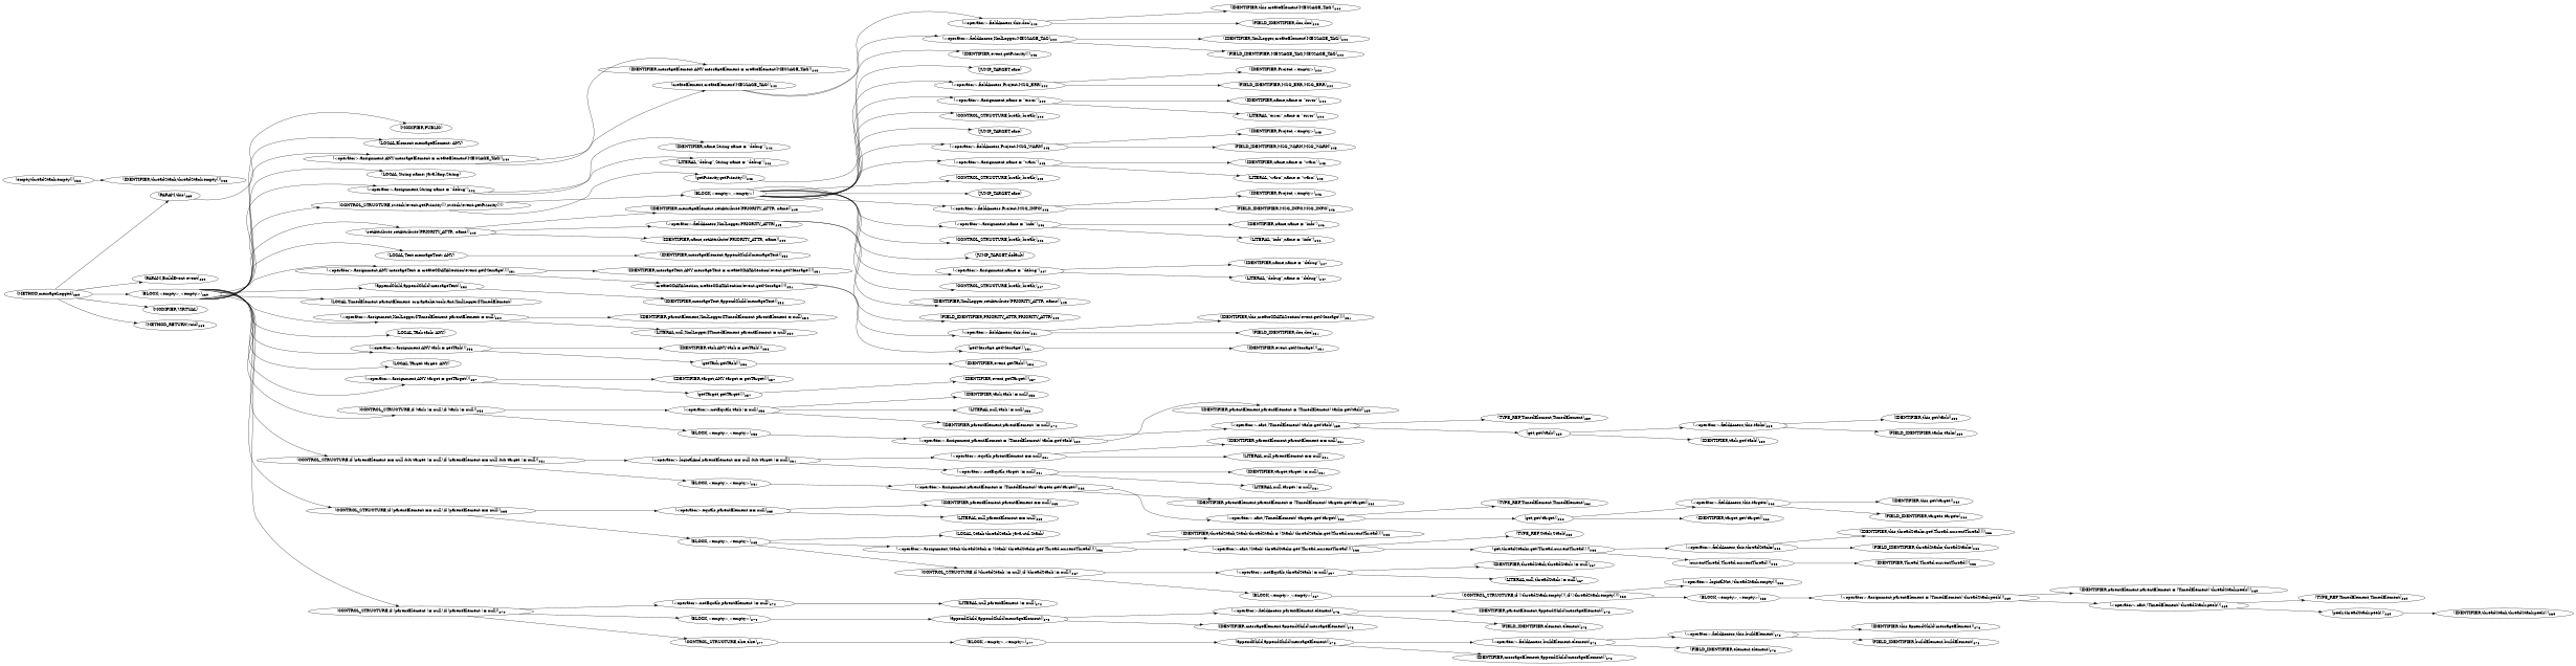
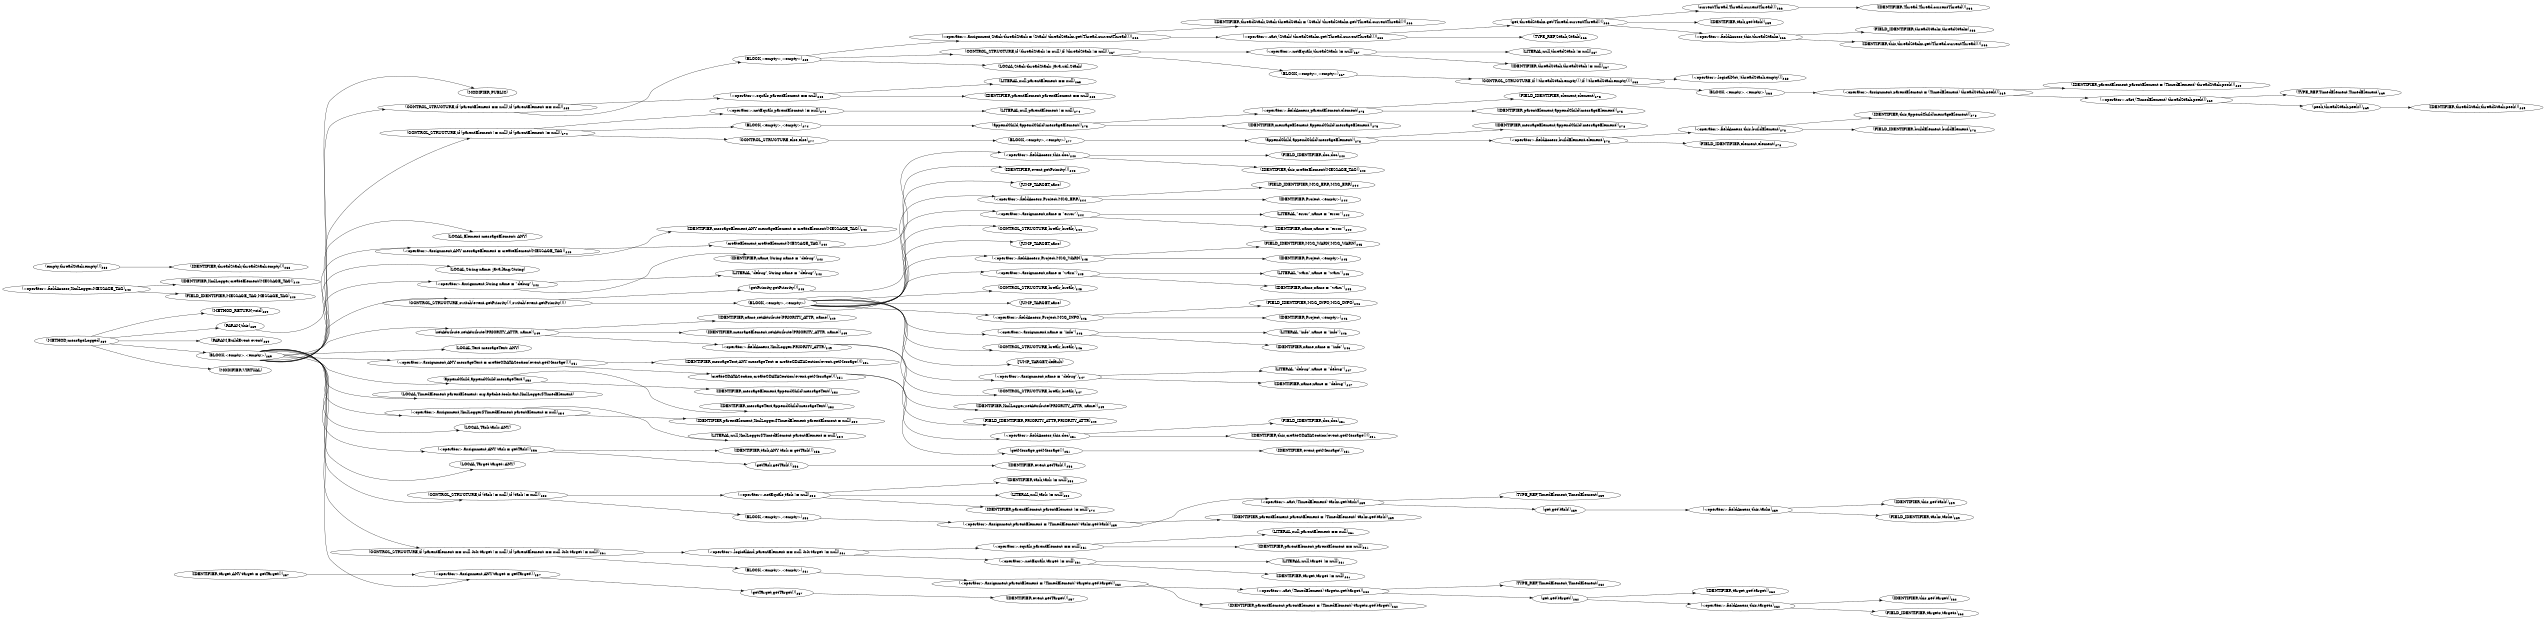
  digraph {
    rankdir=LR
    n1 [label=<(METHOD,messageLogged)<SUB>239</SUB>>]
    n2 [label=<(PARAM,this)<SUB>239</SUB>>]
    n3 [label=<(PARAM,BuildEvent event)<SUB>239</SUB>>]
    n4 [label=<(BLOCK,&lt;empty&gt;,&lt;empty&gt;)<SUB>239</SUB>>]
    n5 [label=<(MODIFIER,VIRTUAL)>]
    n6 [label=<(METHOD_RETURN,void)<SUB>239</SUB>>]
    n7 [label=<(MODIFIER,PUBLIC)>]
    n8 [label=<(LOCAL,Element messageElement: ANY)>]
    n9 [label=<(&lt;operator&gt;.assignment,ANY messageElement = createElement(MESSAGE_TAG))<SUB>240</SUB>>]
    n10 [label=<(LOCAL,String name: java.lang.String)>]
    n11 [label=<(&lt;operator&gt;.assignment,String name = &quot;debug&quot;)<SUB>242</SUB>>]
    n12 [label=<(CONTROL_STRUCTURE,switch(event.getPriority()),switch(event.getPriority()))>]
    n13 [label=<(setAttribute,setAttribute(PRIORITY_ATTR, name))<SUB>249</SUB>>]
    n14 [label=<(LOCAL,Text messageText: ANY)>]
    n15 [label=<(&lt;operator&gt;.assignment,ANY messageText = createCDATASection(event.getMessage()))<SUB>251</SUB>>]
    n16 [label=<(appendChild,appendChild(messageText))<SUB>252</SUB>>]
    n17 [label=<(LOCAL,TimedElement parentElement: org.apache.tools.ant.XmlLogger$TimedElement)>]
    n18 [label=<(&lt;operator&gt;.assignment,XmlLogger$TimedElement parentElement = null)<SUB>254</SUB>>]
    n19 [label=<(LOCAL,Task task: ANY)>]
    n20 [label=<(&lt;operator&gt;.assignment,ANY task = getTask())<SUB>256</SUB>>]
    n21 [label=<(LOCAL,Target target: ANY)>]
    n22 [label=<(&lt;operator&gt;.assignment,ANY target = getTarget())<SUB>257</SUB>>]
    n23 [label=<(CONTROL_STRUCTURE,if (task != null),if (task != null))<SUB>258</SUB>>]
    n24 [label=<(CONTROL_STRUCTURE,if (parentElement == null &amp;&amp; target != null),if (parentElement == null &amp;&amp; target != null))<SUB>261</SUB>>]
    n25 [label=<(CONTROL_STRUCTURE,if (parentElement == null),if (parentElement == null))<SUB>265</SUB>>]
    n26 [label=<(CONTROL_STRUCTURE,if (parentElement != null),if (parentElement != null))<SUB>274</SUB>>]
    n27 [label=<(IDENTIFIER,messageElement,ANY messageElement = createElement(MESSAGE_TAG))<SUB>240</SUB>>]
    n28 [label=<(createElement,createElement(MESSAGE_TAG))<SUB>240</SUB>>]
    n29 [label=<(IDENTIFIER,name,String name = &quot;debug&quot;)<SUB>242</SUB>>]
    n30 [label=<(LITERAL,&quot;debug&quot;,String name = &quot;debug&quot;)<SUB>242</SUB>>]
    n31 [label=<(getPriority,getPriority())<SUB>243</SUB>>]
    n32 [label=<(BLOCK,&lt;empty&gt;,&lt;empty&gt;)>]
    n33 [label=<(IDENTIFIER,messageElement,setAttribute(PRIORITY_ATTR, name))<SUB>249</SUB>>]
    n34 [label=<(&lt;operator&gt;.fieldAccess,XmlLogger.PRIORITY_ATTR)<SUB>249</SUB>>]
    n35 [label=<(IDENTIFIER,name,setAttribute(PRIORITY_ATTR, name))<SUB>249</SUB>>]
    n36 [label=<(IDENTIFIER,messageText,ANY messageText = createCDATASection(event.getMessage()))<SUB>251</SUB>>]
    n37 [label=<(createCDATASection,createCDATASection(event.getMessage()))<SUB>251</SUB>>]
    n38 [label=<(IDENTIFIER,messageElement,appendChild(messageText))<SUB>252</SUB>>]
    n39 [label=<(IDENTIFIER,messageText,appendChild(messageText))<SUB>252</SUB>>]
    n40 [label=<(IDENTIFIER,parentElement,XmlLogger$TimedElement parentElement = null)<SUB>254</SUB>>]
    n41 [label=<(LITERAL,null,XmlLogger$TimedElement parentElement = null)<SUB>254</SUB>>]
    n42 [label=<(IDENTIFIER,task,ANY task = getTask())<SUB>256</SUB>>]
    n43 [label=<(getTask,getTask())<SUB>256</SUB>>]
    n44 [label=<(IDENTIFIER,target,ANY target = getTarget())<SUB>257</SUB>>]
    n45 [label=<(getTarget,getTarget())<SUB>257</SUB>>]
    n46 [label=<(&lt;operator&gt;.notEquals,task != null)<SUB>258</SUB>>]
    n47 [label=<(BLOCK,&lt;empty&gt;,&lt;empty&gt;)<SUB>258</SUB>>]
    n48 [label=<(&lt;operator&gt;.logicalAnd,parentElement == null &amp;&amp; target != null)<SUB>261</SUB>>]
    n49 [label=<(BLOCK,&lt;empty&gt;,&lt;empty&gt;)<SUB>261</SUB>>]
    n50 [label=<(&lt;operator&gt;.equals,parentElement == null)<SUB>265</SUB>>]
    n51 [label=<(BLOCK,&lt;empty&gt;,&lt;empty&gt;)<SUB>265</SUB>>]
    n52 [label=<(&lt;operator&gt;.notEquals,parentElement != null)<SUB>274</SUB>>]
    n53 [label=<(BLOCK,&lt;empty&gt;,&lt;empty&gt;)<SUB>274</SUB>>]
    n54 [label=<(CONTROL_STRUCTURE,else,else)<SUB>277</SUB>>]
    n55 [label=<(&lt;operator&gt;.fieldAccess,this.doc)<SUB>240</SUB>>]
    n56 [label=<(&lt;operator&gt;.fieldAccess,XmlLogger.MESSAGE_TAG)<SUB>240</SUB>>]
    n57 [label=<(IDENTIFIER,this,createElement(MESSAGE_TAG))<SUB>240</SUB>>]
    n58 [label=<(FIELD_IDENTIFIER,doc,doc)<SUB>240</SUB>>]
    n59 [label=<(IDENTIFIER,XmlLogger,createElement(MESSAGE_TAG))<SUB>240</SUB>>]
    n60 [label=<(FIELD_IDENTIFIER,MESSAGE_TAG,MESSAGE_TAG)<SUB>240</SUB>>]
    n61 [label=<(IDENTIFIER,event,getPriority())<SUB>243</SUB>>]
    n62 [label=<(JUMP_TARGET,case)>]
    n63 [label=<(&lt;operator&gt;.fieldAccess,Project.MSG_ERR)<SUB>244</SUB>>]
    n64 [label=<(&lt;operator&gt;.assignment,name = &quot;error&quot;)<SUB>244</SUB>>]
    n65 [label=<(CONTROL_STRUCTURE,break;,break;)<SUB>244</SUB>>]
    n66 [label=<(JUMP_TARGET,case)>]
    n67 [label=<(&lt;operator&gt;.fieldAccess,Project.MSG_WARN)<SUB>245</SUB>>]
    n68 [label=<(&lt;operator&gt;.assignment,name = &quot;warn&quot;)<SUB>245</SUB>>]
    n69 [label=<(CONTROL_STRUCTURE,break;,break;)<SUB>245</SUB>>]
    n70 [label=<(JUMP_TARGET,case)>]
    n71 [label=<(&lt;operator&gt;.fieldAccess,Project.MSG_INFO)<SUB>246</SUB>>]
    n72 [label=<(&lt;operator&gt;.assignment,name = &quot;info&quot;)<SUB>246</SUB>>]
    n73 [label=<(CONTROL_STRUCTURE,break;,break;)<SUB>246</SUB>>]
    n74 [label=<(JUMP_TARGET,default)>]
    n75 [label=<(&lt;operator&gt;.assignment,name = &quot;debug&quot;)<SUB>247</SUB>>]
    n76 [label=<(CONTROL_STRUCTURE,break;,break;)<SUB>247</SUB>>]
    n77 [label=<(IDENTIFIER,Project,&lt;empty&gt;)<SUB>244</SUB>>]
    n78 [label=<(FIELD_IDENTIFIER,MSG_ERR,MSG_ERR)<SUB>244</SUB>>]
    n79 [label=<(IDENTIFIER,name,name = &quot;error&quot;)<SUB>244</SUB>>]
    n80 [label=<(LITERAL,&quot;error&quot;,name = &quot;error&quot;)<SUB>244</SUB>>]
    n81 [label=<(IDENTIFIER,Project,&lt;empty&gt;)<SUB>245</SUB>>]
    n82 [label=<(FIELD_IDENTIFIER,MSG_WARN,MSG_WARN)<SUB>245</SUB>>]
    n83 [label=<(IDENTIFIER,name,name = &quot;warn&quot;)<SUB>245</SUB>>]
    n84 [label=<(LITERAL,&quot;warn&quot;,name = &quot;warn&quot;)<SUB>245</SUB>>]
    n85 [label=<(IDENTIFIER,Project,&lt;empty&gt;)<SUB>246</SUB>>]
    n86 [label=<(FIELD_IDENTIFIER,MSG_INFO,MSG_INFO)<SUB>246</SUB>>]
    n87 [label=<(IDENTIFIER,name,name = &quot;info&quot;)<SUB>246</SUB>>]
    n88 [label=<(LITERAL,&quot;info&quot;,name = &quot;info&quot;)<SUB>246</SUB>>]
    n89 [label=<(IDENTIFIER,name,name = &quot;debug&quot;)<SUB>247</SUB>>]
    n90 [label=<(LITERAL,&quot;debug&quot;,name = &quot;debug&quot;)<SUB>247</SUB>>]
    n91 [label=<(IDENTIFIER,XmlLogger,setAttribute(PRIORITY_ATTR, name))<SUB>249</SUB>>]
    n92 [label=<(FIELD_IDENTIFIER,PRIORITY_ATTR,PRIORITY_ATTR)<SUB>249</SUB>>]
    n93 [label=<(&lt;operator&gt;.fieldAccess,this.doc)<SUB>251</SUB>>]
    n94 [label=<(getMessage,getMessage())<SUB>251</SUB>>]
    n95 [label=<(IDENTIFIER,this,createCDATASection(event.getMessage()))<SUB>251</SUB>>]
    n96 [label=<(FIELD_IDENTIFIER,doc,doc)<SUB>251</SUB>>]
    n97 [label=<(IDENTIFIER,event,getMessage())<SUB>251</SUB>>]
    n98 [label=<(IDENTIFIER,event,getTask())<SUB>256</SUB>>]
    n99 [label=<(IDENTIFIER,event,getTarget())<SUB>257</SUB>>]
    n100 [label=<(IDENTIFIER,task,task != null)<SUB>258</SUB>>]
    n101 [label=<(LITERAL,null,task != null)<SUB>258</SUB>>]
    n102 [label=<(IDENTIFIER,parentElement,parentElement != null)<SUB>274</SUB>>]
    n103 [label=<(&lt;operator&gt;.assignment,parentElement = (TimedElement) tasks.get(task))<SUB>259</SUB>>]
    n104 [label=<(IDENTIFIER,parentElement,parentElement = (TimedElement) tasks.get(task))<SUB>259</SUB>>]
    n105 [label=<(&lt;operator&gt;.cast,(TimedElement) tasks.get(task))<SUB>259</SUB>>]
    n106 [label=<(TYPE_REF,TimedElement,TimedElement)<SUB>259</SUB>>]
    n107 [label=<(get,get(task))<SUB>259</SUB>>]
    n108 [label=<(&lt;operator&gt;.fieldAccess,this.tasks)<SUB>259</SUB>>]
    n109 [label=<(IDENTIFIER,task,get(task))<SUB>259</SUB>>]
    n110 [label=<(IDENTIFIER,this,get(task))<SUB>259</SUB>>]
    n111 [label=<(FIELD_IDENTIFIER,tasks,tasks)<SUB>259</SUB>>]
    n112 [label=<(&lt;operator&gt;.equals,parentElement == null)<SUB>261</SUB>>]
    n113 [label=<(&lt;operator&gt;.notEquals,target != null)<SUB>261</SUB>>]
    n114 [label=<(&lt;operator&gt;.assignment,parentElement = (TimedElement) targets.get(target))<SUB>262</SUB>>]
    n115 [label=<(IDENTIFIER,parentElement,parentElement == null)<SUB>261</SUB>>]
    n116 [label=<(LITERAL,null,parentElement == null)<SUB>261</SUB>>]
    n117 [label=<(IDENTIFIER,target,target != null)<SUB>261</SUB>>]
    n118 [label=<(LITERAL,null,target != null)<SUB>261</SUB>>]
    n119 [label=<(IDENTIFIER,parentElement,parentElement = (TimedElement) targets.get(target))<SUB>262</SUB>>]
    n120 [label=<(&lt;operator&gt;.cast,(TimedElement) targets.get(target))<SUB>262</SUB>>]
    n121 [label=<(TYPE_REF,TimedElement,TimedElement)<SUB>262</SUB>>]
    n122 [label=<(get,get(target))<SUB>262</SUB>>]
    n123 [label=<(&lt;operator&gt;.fieldAccess,this.targets)<SUB>262</SUB>>]
    n124 [label=<(IDENTIFIER,target,get(target))<SUB>262</SUB>>]
    n125 [label=<(IDENTIFIER,this,get(target))<SUB>262</SUB>>]
    n126 [label=<(FIELD_IDENTIFIER,targets,targets)<SUB>262</SUB>>]
    n127 [label=<(IDENTIFIER,parentElement,parentElement == null)<SUB>265</SUB>>]
    n128 [label=<(LITERAL,null,parentElement == null)<SUB>265</SUB>>]
    n129 [label=<(LOCAL,Stack threadStack: java.util.Stack)>]
    n130 [label=<(&lt;operator&gt;.assignment,Stack threadStack = (Stack) threadStacks.get(Thread.currentThread()))<SUB>266</SUB>>]
    n131 [label=<(CONTROL_STRUCTURE,if (threadStack != null),if (threadStack != null))<SUB>267</SUB>>]
    n132 [label=<(IDENTIFIER,threadStack,Stack threadStack = (Stack) threadStacks.get(Thread.currentThread()))<SUB>266</SUB>>]
    n133 [label=<(&lt;operator&gt;.cast,(Stack) threadStacks.get(Thread.currentThread()))<SUB>266</SUB>>]
-   n134 [label=<(&lt;operator&gt;.notEquals,threadStack != null)<SUB>297</SUB>>]
+   n134 [label=<(&lt;operator&gt;.notEquals,threadStack != null)<SUB>267</SUB>>]
    n135 [label=<(BLOCK,&lt;empty&gt;,&lt;empty&gt;)<SUB>267</SUB>>]
    n136 [label=<(TYPE_REF,Stack,Stack)<SUB>266</SUB>>]
    n137 [label=<(get,threadStacks.get(Thread.currentThread()))<SUB>266</SUB>>]
    n138 [label=<(&lt;operator&gt;.fieldAccess,this.threadStacks)<SUB>266</SUB>>]
    n139 [label=<(currentThread,Thread.currentThread())<SUB>266</SUB>>]
    n140 [label=<(IDENTIFIER,this,threadStacks.get(Thread.currentThread()))<SUB>266</SUB>>]
    n141 [label=<(FIELD_IDENTIFIER,threadStacks,threadStacks)<SUB>266</SUB>>]
    n142 [label=<(IDENTIFIER,Thread,Thread.currentThread())<SUB>266</SUB>>]
    n143 [label=<(IDENTIFIER,threadStack,threadStack != null)<SUB>267</SUB>>]
    n144 [label=<(LITERAL,null,threadStack != null)<SUB>267</SUB>>]
    n145 [label=<(CONTROL_STRUCTURE,if (!threadStack.empty()),if (!threadStack.empty()))<SUB>268</SUB>>]
    n146 [label=<(&lt;operator&gt;.logicalNot,!threadStack.empty())<SUB>268</SUB>>]
    n147 [label=<(BLOCK,&lt;empty&gt;,&lt;empty&gt;)<SUB>268</SUB>>]
    n148 [label=<(&lt;operator&gt;.assignment,parentElement = (TimedElement) threadStack.peek())<SUB>269</SUB>>]
    n149 [label=<(empty,threadStack.empty())<SUB>268</SUB>>]
    n150 [label=<(IDENTIFIER,threadStack,threadStack.empty())<SUB>268</SUB>>]
    n151 [label=<(IDENTIFIER,parentElement,parentElement = (TimedElement) threadStack.peek())<SUB>269</SUB>>]
    n152 [label=<(&lt;operator&gt;.cast,(TimedElement) threadStack.peek())<SUB>269</SUB>>]
    n153 [label=<(TYPE_REF,TimedElement,TimedElement)<SUB>269</SUB>>]
    n154 [label=<(peek,threadStack.peek())<SUB>269</SUB>>]
    n155 [label=<(IDENTIFIER,threadStack,threadStack.peek())<SUB>269</SUB>>]
    n156 [label=<(LITERAL,null,parentElement != null)<SUB>274</SUB>>]
    n157 [label=<(appendChild,appendChild(messageElement))<SUB>275</SUB>>]
    n158 [label=<(BLOCK,&lt;empty&gt;,&lt;empty&gt;)<SUB>277</SUB>>]
    n159 [label=<(&lt;operator&gt;.fieldAccess,parentElement.element)<SUB>275</SUB>>]
    n160 [label=<(IDENTIFIER,messageElement,appendChild(messageElement))<SUB>275</SUB>>]
    n161 [label=<(IDENTIFIER,parentElement,appendChild(messageElement))<SUB>275</SUB>>]
    n162 [label=<(FIELD_IDENTIFIER,element,element)<SUB>275</SUB>>]
    n163 [label=<(appendChild,appendChild(messageElement))<SUB>278</SUB>>]
    n164 [label=<(&lt;operator&gt;.fieldAccess,buildElement.element)<SUB>578</SUB>>]
    n165 [label=<(IDENTIFIER,messageElement,appendChild(messageElement))<SUB>278</SUB>>]
    n166 [label=<(&lt;operator&gt;.fieldAccess,this.buildElement)<SUB>278</SUB>>]
    n167 [label=<(FIELD_IDENTIFIER,element,element)<SUB>278</SUB>>]
    n168 [label=<(IDENTIFIER,this,appendChild(messageElement))<SUB>278</SUB>>]
    n169 [label=<(FIELD_IDENTIFIER,buildElement,buildElement)<SUB>278</SUB>>]
    n1 -> n2
    n1 -> n3
    n1 -> n4
    n1 -> n5
    n1 -> n6
    n2 -> n7
    n4 -> n8
    n4 -> n9
    n4 -> n10
    n4 -> n11
    n4 -> n12
    n4 -> n13
    n4 -> n14
    n4 -> n15
    n4 -> n16
    n4 -> n17
    n4 -> n18
    n4 -> n19
    n4 -> n20
    n4 -> n21
    n4 -> n22
    n4 -> n23
    n4 -> n24
    n4 -> n25
    n4 -> n26
    n9 -> n27
    n9 -> n28
    n11 -> n29
    n11 -> n30
    n12 -> n31
    n12 -> n32
    n13 -> n33
    n13 -> n34
    n13 -> n35
    n15 -> n36
    n15 -> n37
-   n14 -> n38
+   n16 -> n38
    n16 -> n39
    n18 -> n40
    n18 -> n41
    n20 -> n42
    n20 -> n43
-   n22 -> n44
+   n44 -> n22
    n22 -> n45
    n23 -> n46
    n23 -> n47
    n24 -> n48
    n24 -> n49
    n25 -> n50
    n25 -> n51
    n26 -> n52
    n26 -> n53
    n26 -> n54
    n28 -> n55
-   n28 -> n56
    n31 -> n61
    n32 -> n62
    n32 -> n63
    n32 -> n64
    n32 -> n65
    n32 -> n66
    n32 -> n67
    n32 -> n68
    n32 -> n69
    n32 -> n70
    n32 -> n71
    n32 -> n72
    n32 -> n73
    n32 -> n74
    n32 -> n75
    n32 -> n76
    n34 -> n91
    n34 -> n92
    n37 -> n93
    n37 -> n94
    n43 -> n98
    n45 -> n99
    n46 -> n100
    n46 -> n101
    n46 -> n102
    n47 -> n103
    n48 -> n112
    n48 -> n113
    n49 -> n114
    n50 -> n127
    n50 -> n128
    n51 -> n129
    n51 -> n130
    n51 -> n131
    n52 -> n156
    n53 -> n157
    n54 -> n158
    n55 -> n57
    n55 -> n58
    n56 -> n59
    n56 -> n60
    n63 -> n77
    n63 -> n78
    n64 -> n79
    n64 -> n80
    n67 -> n81
    n67 -> n82
    n68 -> n83
    n68 -> n84
    n71 -> n85
    n71 -> n86
    n72 -> n87
    n72 -> n88
    n75 -> n89
    n75 -> n90
    n93 -> n95
    n93 -> n96
    n94 -> n97
    n103 -> n104
    n103 -> n105
    n105 -> n106
    n105 -> n107
    n107 -> n108
-   n107 -> n109
+   n137 -> n109
    n108 -> n110
    n108 -> n111
    n112 -> n115
    n112 -> n116
    n113 -> n117
    n113 -> n118
    n114 -> n119
    n114 -> n120
    n120 -> n121
    n120 -> n122
    n122 -> n123
    n122 -> n124
    n123 -> n125
    n123 -> n126
    n130 -> n132
    n130 -> n133
    n131 -> n134
    n131 -> n135
    n133 -> n136
    n133 -> n137
    n134 -> n143
    n134 -> n144
    n135 -> n145
    n137 -> n138
    n137 -> n139
    n138 -> n140
    n138 -> n141
    n139 -> n142
    n145 -> n146
    n145 -> n147
    n147 -> n148
    n148 -> n151
    n148 -> n152
    n149 -> n150
    n152 -> n153
    n152 -> n154
    n154 -> n155
    n157 -> n159
    n157 -> n160
    n158 -> n163
    n159 -> n161
    n159 -> n162
    n163 -> n164
    n163 -> n165
    n164 -> n166
    n164 -> n167
    n166 -> n168
    n166 -> n169
  }
